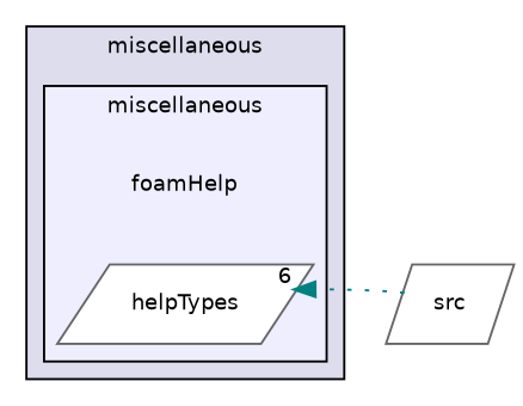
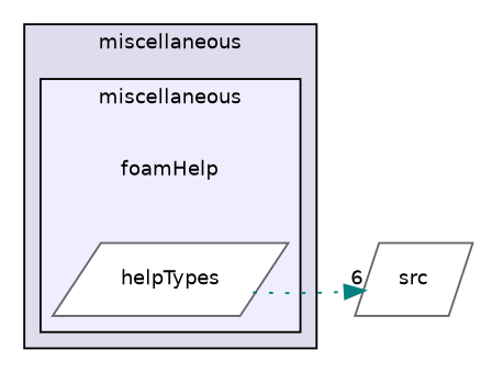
  digraph {
    compound=true
    rankdir=LR
    node [fontname=Helvetica fontsize=10 shape=parallelogram color=gray40]
    n1 [label=foamHelp shape=plaintext color=darkorange]
    n2 [fillcolor=white label=helpTypes style=filled]
    n3 [label=src]
    subgraph cluster_1 {
      bgcolor="#ddddee"
      fontname=Helvetica
      fontsize=10
      label=miscellaneous
      pencolor=black
      subgraph cluster_2 {
        bgcolor="#eeeeff"
        fontname=Helvetica
        fontsize=10
        pencolor=black
        n1
        n2
      }
    }
-   n3 -> n2 [headlabel=6 labeldistance=1.5 labelfontname=Helvetica labelfontsize=10 color=teal style=dotted]
+   n2 -> n3 [headlabel=6 labeldistance=1.5 labelfontname=Helvetica labelfontsize=10 color=teal style=dotted]
  }
